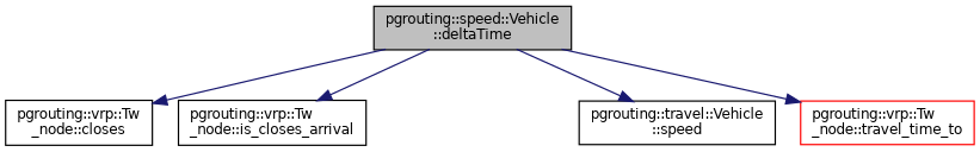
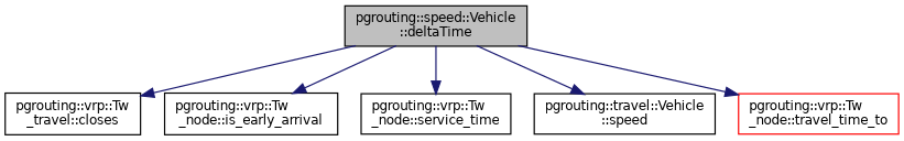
  digraph {
    rankdir=TB
    node [color=black fillcolor=white fontname=Helvetica fontsize=10 shape=record style=filled]
    edge [color=midnightblue fontname=Helvetica fontsize=10 labelfontname=Helvetica labelfontsize=10 style=solid]
    n1 [fillcolor=grey75 fontcolor=black height=0.2 label="pgrouting::speed::Vehicle\l::deltaTime" width=0.4]
-   n2 [height=0.2 label="pgrouting::vrp::Tw\l_node::closes" width=0.4]
-   n3 [height=0.2 label="pgrouting::vrp::Tw\l_node::is_closes_arrival" width=0.4]
+   n2 [height=0.2 label="pgrouting::vrp::Tw\l_travel::closes" width=0.4]
+   n3 [height=0.2 label="pgrouting::vrp::Tw\l_node::is_early_arrival" width=0.4]
+   n4 [height=0.2 label="pgrouting::vrp::Tw\l_node::service_time" width=0.4]
    n5 [height=0.2 label="pgrouting::travel::Vehicle\l::speed" width=0.4]
    n6 [color=red height=0.2 label="pgrouting::vrp::Tw\l_node::travel_time_to" width=0.4]
    n1 -> n2
    n1 -> n3
+   n1 -> n4
    n1 -> n5
    n1 -> n6
  }
